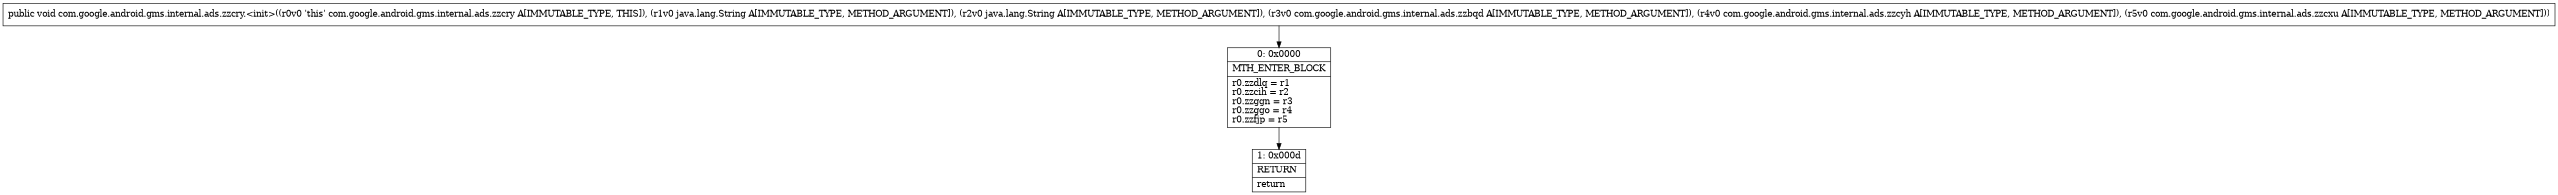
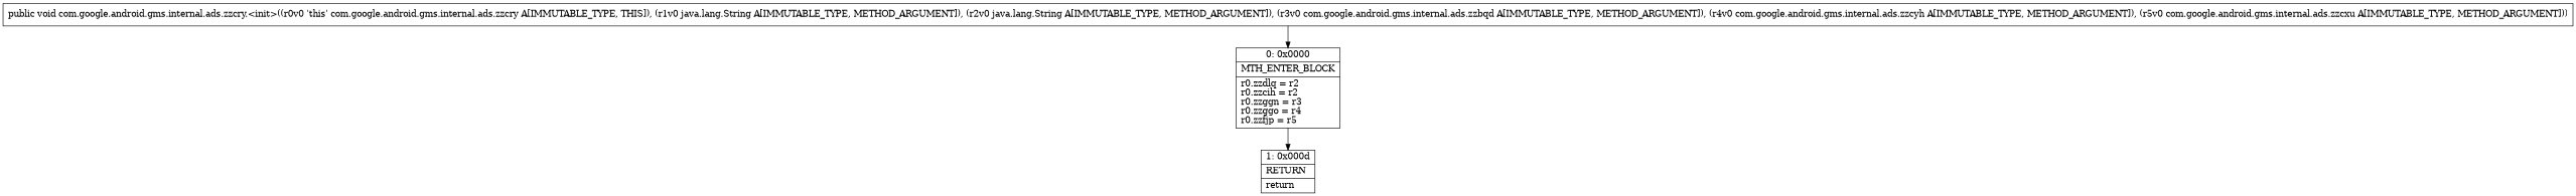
  digraph {
    node [shape=record]
-   n1 [label="{0\:\ 0x0000|MTH_ENTER_BLOCK\l|r0.zzdlq = r1\lr0.zzcih = r2\lr0.zzggn = r3\lr0.zzggo = r4\lr0.zzfjp = r5\l}"]
+   n1 [label="{0\:\ 0x0000|MTH_ENTER_BLOCK\l|r0.zzdlq = r2\lr0.zzcih = r2\lr0.zzggn = r3\lr0.zzggo = r4\lr0.zzfjp = r5\l}"]
    n2 [label="{1\:\ 0x000d|RETURN\l|return\l}"]
    n3 [label="{public void com.google.android.gms.internal.ads.zzcry.\<init\>((r0v0 'this' com.google.android.gms.internal.ads.zzcry A[IMMUTABLE_TYPE, THIS]), (r1v0 java.lang.String A[IMMUTABLE_TYPE, METHOD_ARGUMENT]), (r2v0 java.lang.String A[IMMUTABLE_TYPE, METHOD_ARGUMENT]), (r3v0 com.google.android.gms.internal.ads.zzbqd A[IMMUTABLE_TYPE, METHOD_ARGUMENT]), (r4v0 com.google.android.gms.internal.ads.zzcyh A[IMMUTABLE_TYPE, METHOD_ARGUMENT]), (r5v0 com.google.android.gms.internal.ads.zzcxu A[IMMUTABLE_TYPE, METHOD_ARGUMENT])) }"]
    n1 -> n2
    n3 -> n1
  }
